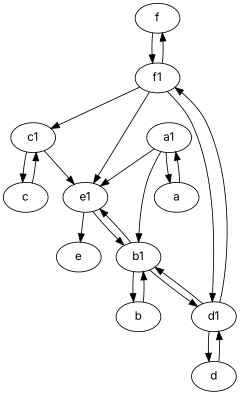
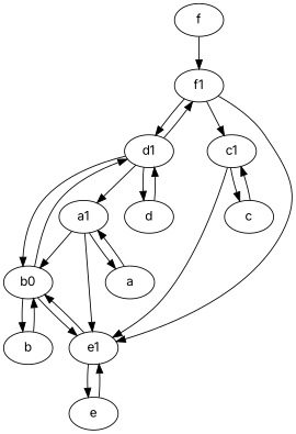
  digraph {
    fontname=Inter
    node [fontname=Inter]
    edge [fontname=Inter]
    f
    f1
    d1
    c1
    e1
-   b1
+   b1 [label=b0]
    a1
    d
    c
    e
    b
    a
    f -> f1
-   f1 -> f
    f1 -> d1
    f1 -> c1
    f1 -> e1
    d1 -> f1
    d1 -> b1
+   d1 -> a1
    d1 -> d
    c1 -> e1
    c1 -> c
    e1 -> b1
    e1 -> e
    b1 -> d1
    b1 -> e1
    b1 -> b
    a1 -> e1
    a1 -> b1
    a1 -> a
    d -> d1
    c -> c1
+   e -> e1
    b -> b1
    a -> a1
  }
